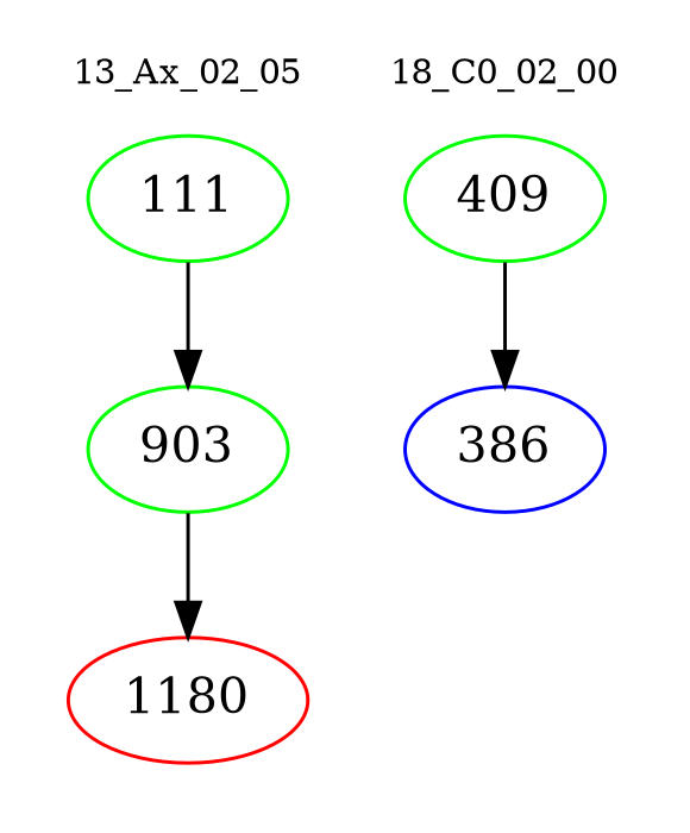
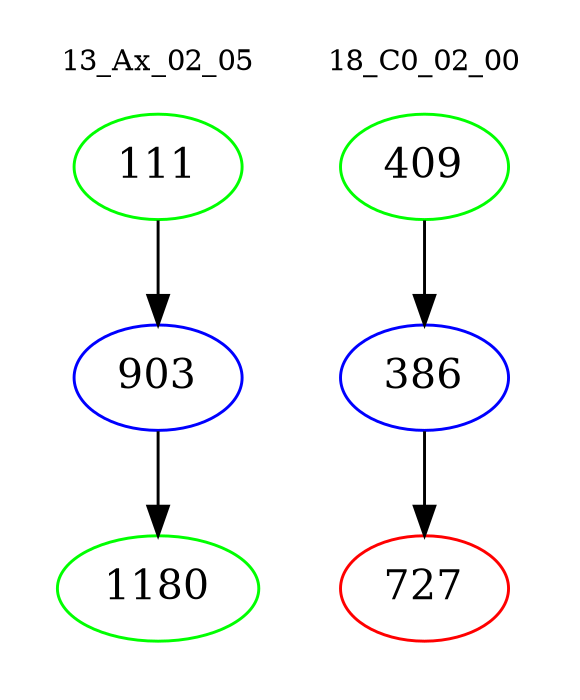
  digraph {
    node [color=green]
    edge [color=black]
    n1 [label=111]
-   n2 [label=903]
-   n3 [color=red label=1180]
+   n2 [color=blue label=903]
+   n3 [label=1180]
    n4 [label=409]
    n5 [color=blue label=386]
+   n6 [color=red label=727]
    subgraph cluster_1 {
      color=white
      fontsize=10
      label="13_Ax_02_05"
      n1
      n2
      n3
    }
    subgraph cluster_2 {
      color=white
      fontsize=10
      label="18_C0_02_00"
      n4
      n5
+     n6
    }
    n1 -> n2
    n2 -> n3
    n4 -> n5
+   n5 -> n6
  }
